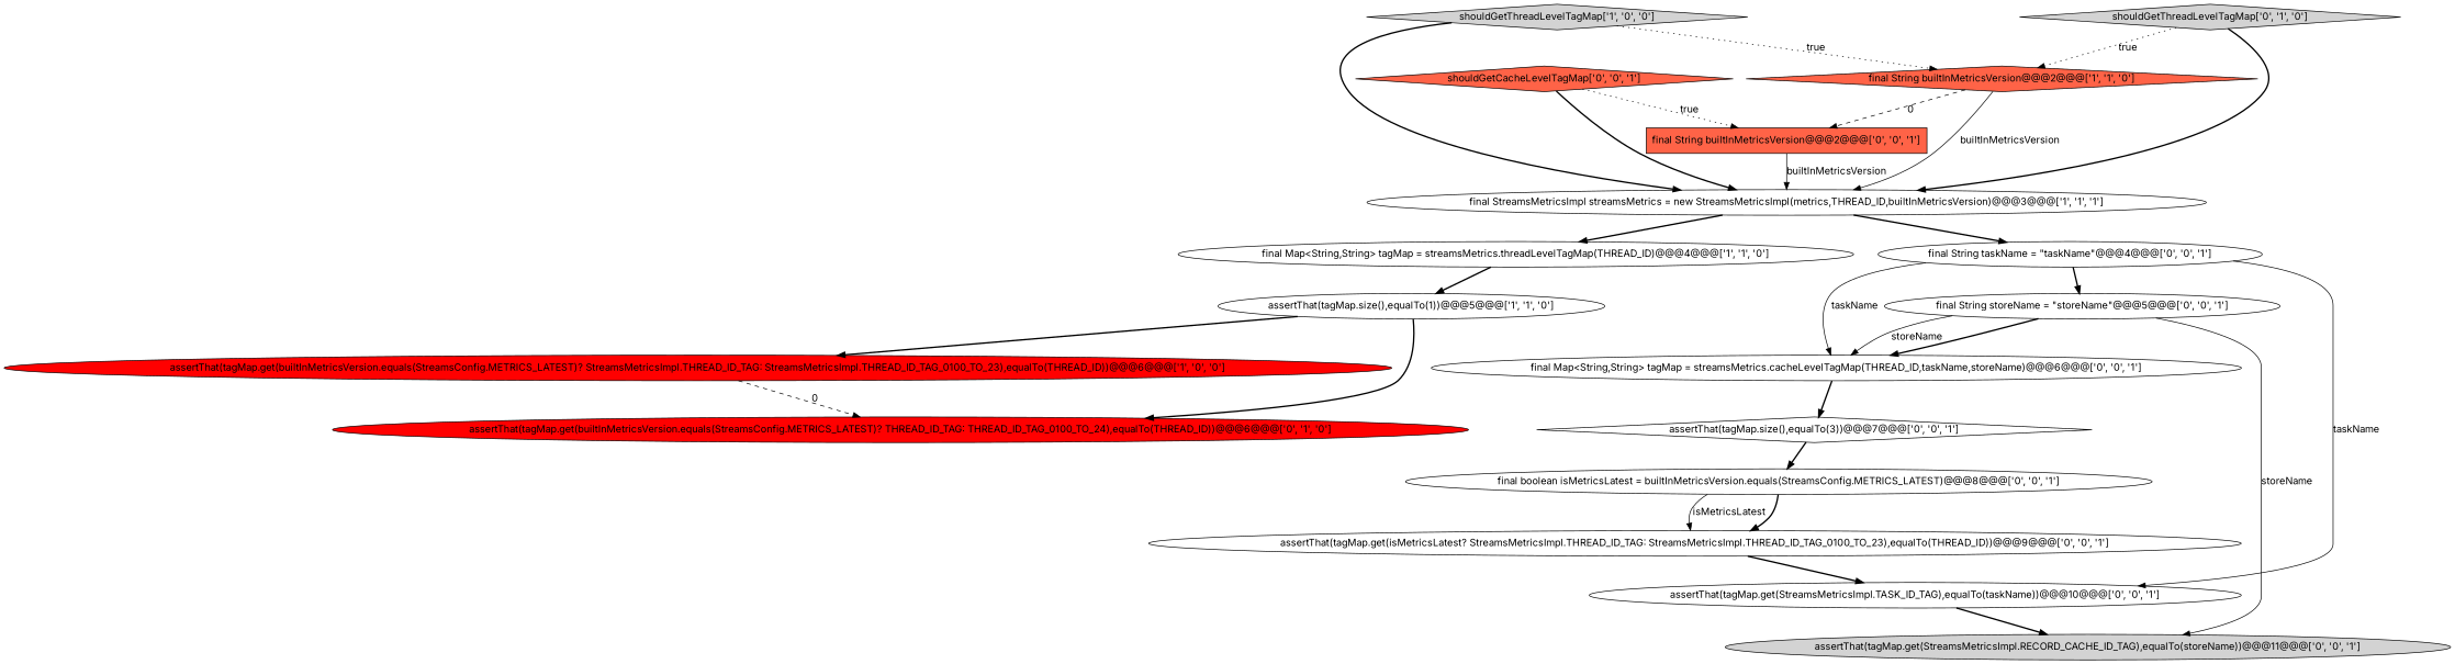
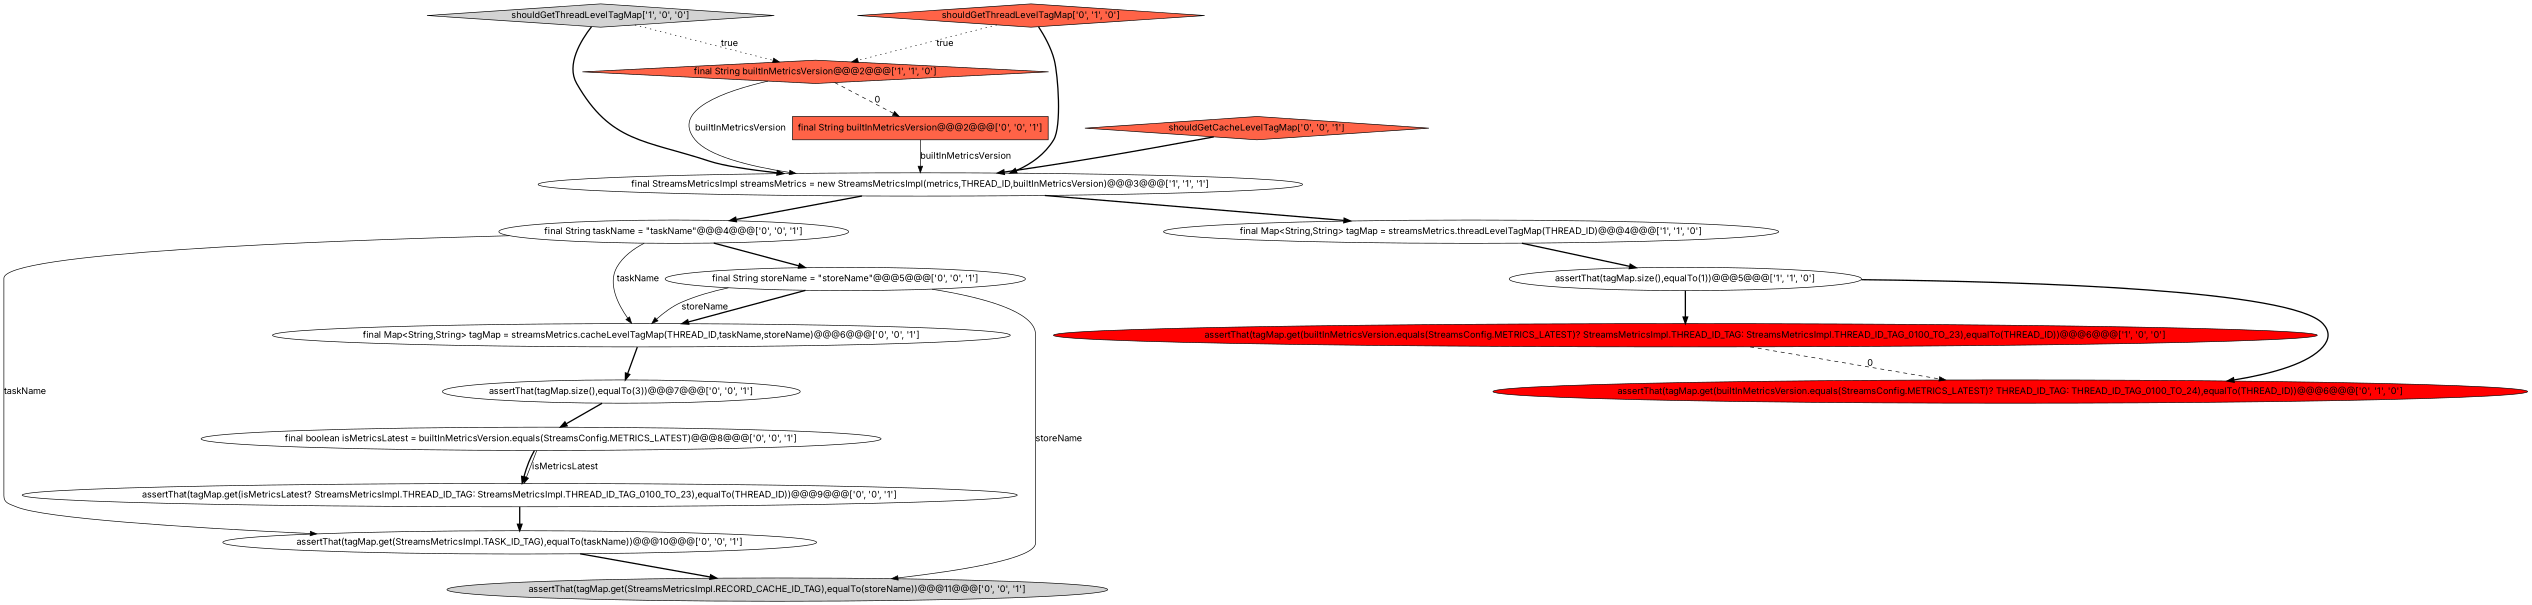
  digraph {
    fontname=Inter
    node [fillcolor=white fontname=Inter shape=ellipse style=filled]
    edge [fontname=Inter style=bold]
    n1 [label="assertThat(tagMap.size(),equalTo(1))@@@5@@@['1', '1', '0']"]
    n2 [fillcolor=red label="assertThat(tagMap.get(builtInMetricsVersion.equals(StreamsConfig.METRICS_LATEST)? THREAD_ID_TAG: THREAD_ID_TAG_0100_TO_24),equalTo(THREAD_ID))@@@6@@@['0', '1', '0']"]
    n3 [fillcolor=red label="assertThat(tagMap.get(builtInMetricsVersion.equals(StreamsConfig.METRICS_LATEST)? StreamsMetricsImpl.THREAD_ID_TAG: StreamsMetricsImpl.THREAD_ID_TAG_0100_TO_23),equalTo(THREAD_ID))@@@6@@@['1', '0', '0']"]
    n4 [label="final StreamsMetricsImpl streamsMetrics = new StreamsMetricsImpl(metrics,THREAD_ID,builtInMetricsVersion)@@@3@@@['1', '1', '1']"]
    n5 [label="final String taskName = \"taskName\"@@@4@@@['0', '0', '1']"]
    n6 [label="final Map<String,String> tagMap = streamsMetrics.threadLevelTagMap(THREAD_ID)@@@4@@@['1', '1', '0']"]
    n7 [label="final String storeName = \"storeName\"@@@5@@@['0', '0', '1']"]
    n8 [label="assertThat(tagMap.get(StreamsMetricsImpl.TASK_ID_TAG),equalTo(taskName))@@@10@@@['0', '0', '1']"]
    n9 [label="final Map<String,String> tagMap = streamsMetrics.cacheLevelTagMap(THREAD_ID,taskName,storeName)@@@6@@@['0', '0', '1']"]
    n10 [fillcolor=lightgray label="assertThat(tagMap.get(StreamsMetricsImpl.RECORD_CACHE_ID_TAG),equalTo(storeName))@@@11@@@['0', '0', '1']"]
-   n11 [label="assertThat(tagMap.size(),equalTo(3))@@@7@@@['0', '0', '1']" shape=diamond]
+   n11 [label="assertThat(tagMap.size(),equalTo(3))@@@7@@@['0', '0', '1']"]
    n12 [fillcolor=tomato label="final String builtInMetricsVersion@@@2@@@['0', '0', '1']" shape=box]
    n13 [label="assertThat(tagMap.get(isMetricsLatest? StreamsMetricsImpl.THREAD_ID_TAG: StreamsMetricsImpl.THREAD_ID_TAG_0100_TO_23),equalTo(THREAD_ID))@@@9@@@['0', '0', '1']"]
    n14 [fillcolor=tomato label="shouldGetCacheLevelTagMap['0', '0', '1']" shape=diamond]
    n15 [fillcolor=tomato label="final String builtInMetricsVersion@@@2@@@['1', '1', '0']" shape=diamond]
    n16 [fillcolor=lightgray label="shouldGetThreadLevelTagMap['1', '0', '0']" shape=diamond]
    n17 [label="final boolean isMetricsLatest = builtInMetricsVersion.equals(StreamsConfig.METRICS_LATEST)@@@8@@@['0', '0', '1']"]
-   n18 [fillcolor=lightgray label="shouldGetThreadLevelTagMap['0', '1', '0']" shape=diamond]
+   n18 [fillcolor=tomato label="shouldGetThreadLevelTagMap['0', '1', '0']" shape=diamond]
    n1 -> n2
    n1 -> n3
    n3 -> n2 [label=0 style=dashed]
    n4 -> n5
    n4 -> n6
    n5 -> n7
    n5 -> n8 [label=taskName style=solid]
    n5 -> n9 [label=taskName style=solid]
    n6 -> n1
    n7 -> n9
    n7 -> n9 [label=storeName style=solid]
    n7 -> n10 [label=storeName style=solid]
    n8 -> n10
    n9 -> n11
    n11 -> n17
    n12 -> n4 [label=builtInMetricsVersion style=solid]
    n13 -> n8
    n14 -> n4
-   n14 -> n12 [label=true style=dotted]
    n15 -> n4 [label=builtInMetricsVersion style=solid]
    n15 -> n12 [label=0 style=dashed]
    n16 -> n4
    n16 -> n15 [label=true style=dotted]
    n17 -> n13
    n17 -> n13 [label=isMetricsLatest style=solid]
    n18 -> n4
    n18 -> n15 [label=true style=dotted]
  }
